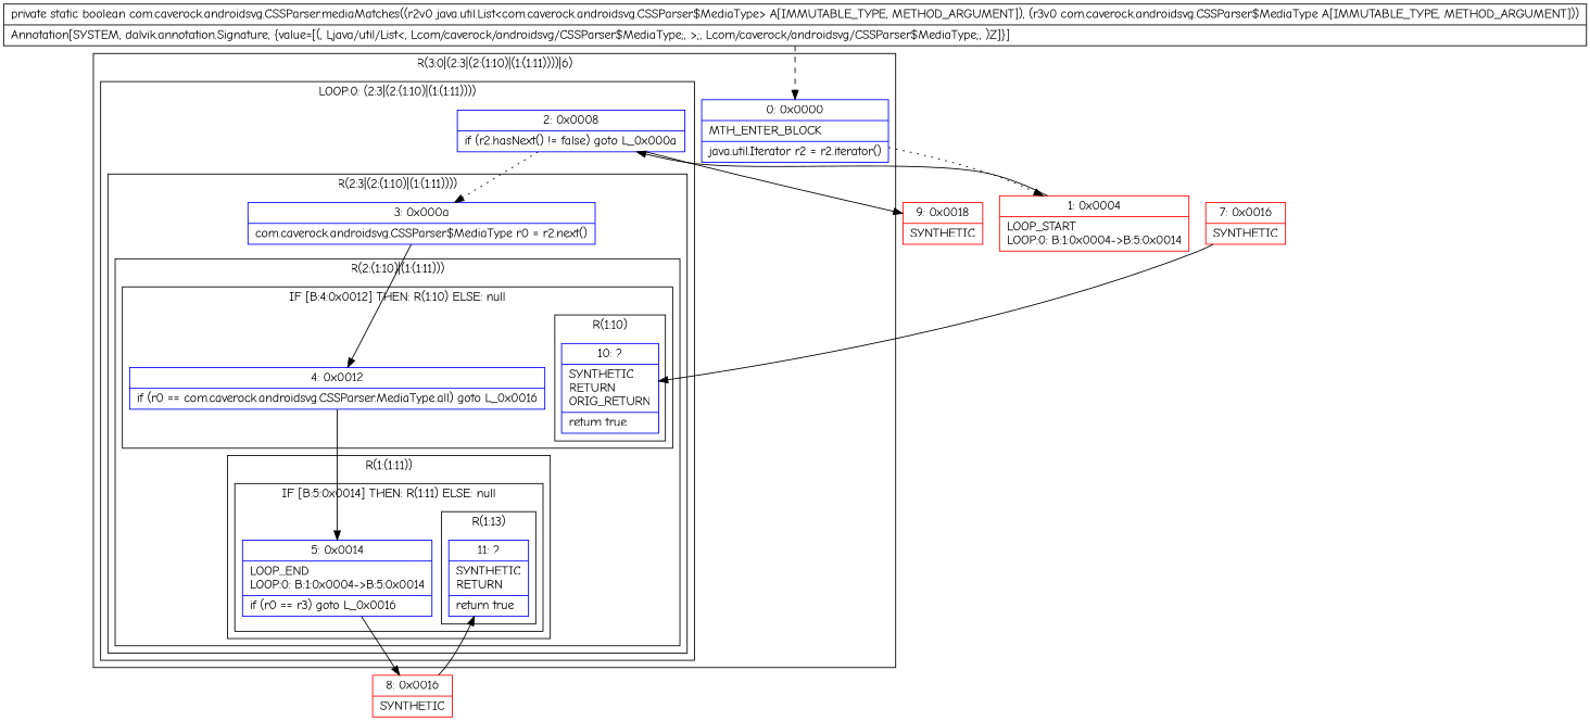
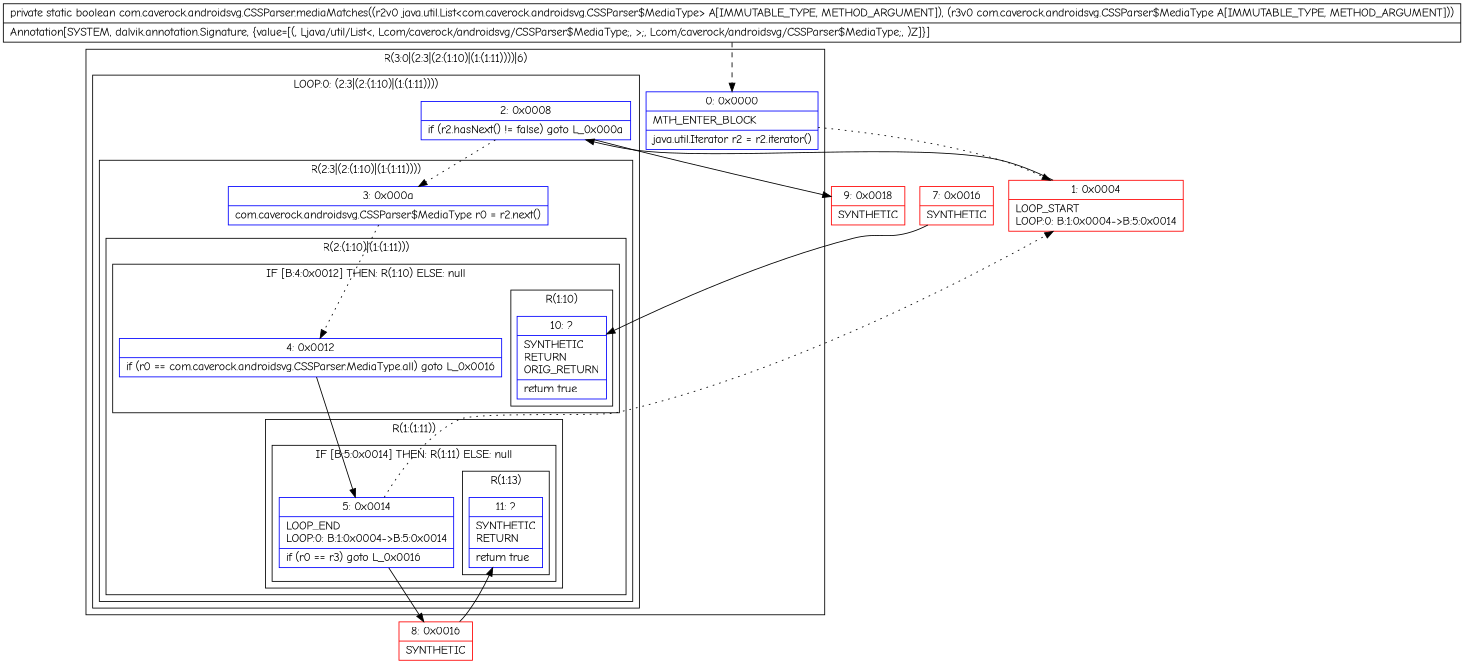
  digraph {
    fontname="Comic Neue"
    node [color=blue fontname="Comic Neue" shape=record]
    edge [fontname="Comic Neue" style=solid]
    n1 [label="{10\:\ ?|SYNTHETIC\lRETURN\lORIG_RETURN\l|return true\l}"]
    n2 [label="{4\:\ 0x0012|if (r0 == com.caverock.androidsvg.CSSParser.MediaType.all) goto L_0x0016\l}"]
    n3 [label="{11\:\ ?|SYNTHETIC\lRETURN\l|return true\l}"]
    n4 [label="{5\:\ 0x0014|LOOP_END\lLOOP:0: B:1:0x0004\-\>B:5:0x0014\l|if (r0 == r3) goto L_0x0016\l}"]
    n5 [label="{3\:\ 0x000a|com.caverock.androidsvg.CSSParser$MediaType r0 = r2.next()\l}"]
    n6 [label="{2\:\ 0x0008|if (r2.hasNext() != false) goto L_0x000a\l}"]
    n7 [label="{0\:\ 0x0000|MTH_ENTER_BLOCK\l|java.util.Iterator r2 = r2.iterator()\l}"]
    n8 [color=red label="{1\:\ 0x0004|LOOP_START\lLOOP:0: B:1:0x0004\-\>B:5:0x0014\l}"]
    n9 [color=red label="{8\:\ 0x0016|SYNTHETIC\l}"]
    n10 [color=red label="{9\:\ 0x0018|SYNTHETIC\l}"]
    n11 [color=red label="{7\:\ 0x0016|SYNTHETIC\l}"]
    n12 [label="{private static boolean com.caverock.androidsvg.CSSParser.mediaMatches((r2v0 java.util.List\<com.caverock.androidsvg.CSSParser$MediaType\> A[IMMUTABLE_TYPE, METHOD_ARGUMENT]), (r3v0 com.caverock.androidsvg.CSSParser$MediaType A[IMMUTABLE_TYPE, METHOD_ARGUMENT]))  | Annotation[SYSTEM, dalvik.annotation.Signature, \{value=[(, Ljava\/util\/List\<, Lcom\/caverock\/androidsvg\/CSSParser$MediaType;, \>;, Lcom\/caverock\/androidsvg\/CSSParser$MediaType;, )Z]\}]\l}" color=""]
    subgraph cluster_1 {
      label="R(3:0|(2:3|(2:(1:10)|(1:(1:11))))|6)"
      n7
      subgraph cluster_2 {
        label="LOOP:0: (2:3|(2:(1:10)|(1:(1:11))))"
        n6
        subgraph cluster_3 {
          label="R(2:3|(2:(1:10)|(1:(1:11))))"
          n5
          subgraph cluster_4 {
            label="R(2:(1:10)|(1:(1:11)))"
            subgraph cluster_5 {
              label="IF [B:4:0x0012] THEN: R(1:10) ELSE: null"
              n2
              subgraph cluster_6 {
                label="R(1:10)"
                n1
              }
            }
            subgraph cluster_7 {
              label="R(1:(1:11))"
              subgraph cluster_8 {
                label="IF [B:5:0x0014] THEN: R(1:11) ELSE: null"
                n4
                subgraph cluster_9 {
                  label="R(1:13)"
                  n3
                }
              }
            }
          }
        }
      }
    }
    n2 -> n4
+   n4 -> n8 [style=dotted]
    n4 -> n9
-   n5 -> n2
+   n5 -> n2 [style=dotted]
    n6 -> n5 [style=dotted]
    n6 -> n10
    n7 -> n8 [style=dotted]
    n8 -> n6
    n9 -> n3
    n11 -> n1
    n12 -> n7 [style=dashed]
  }
